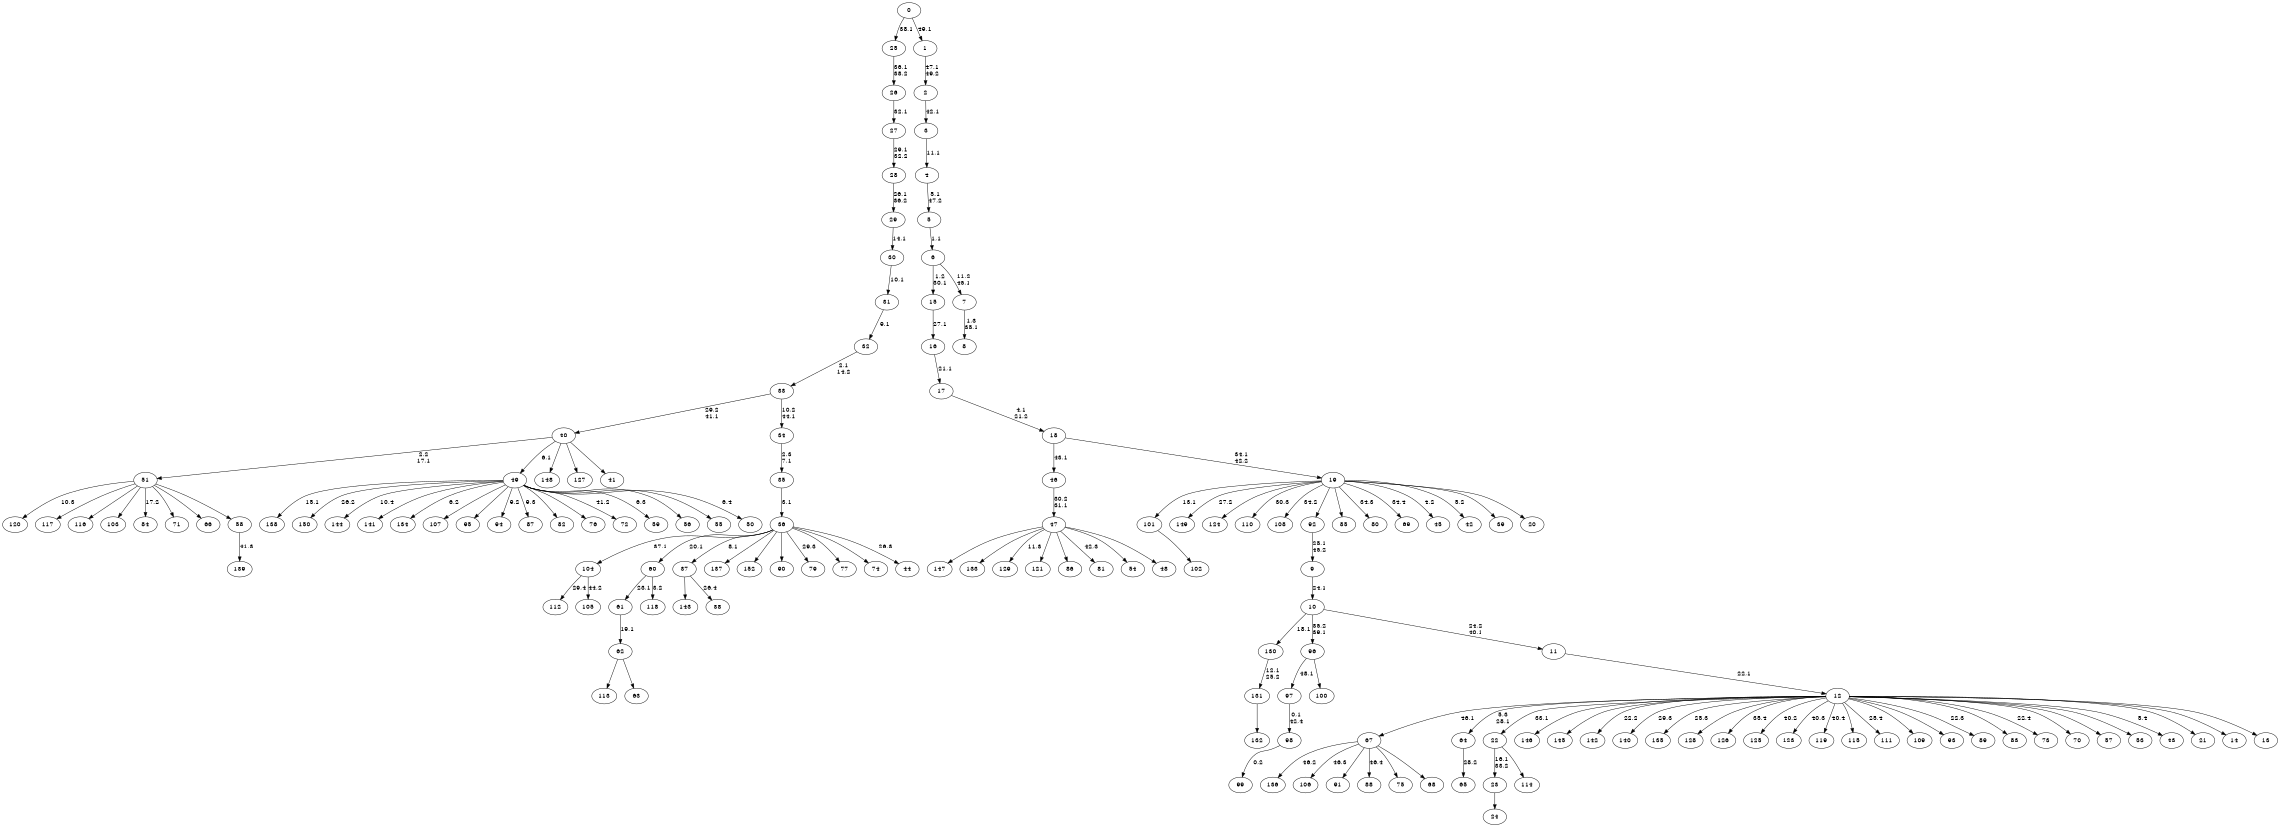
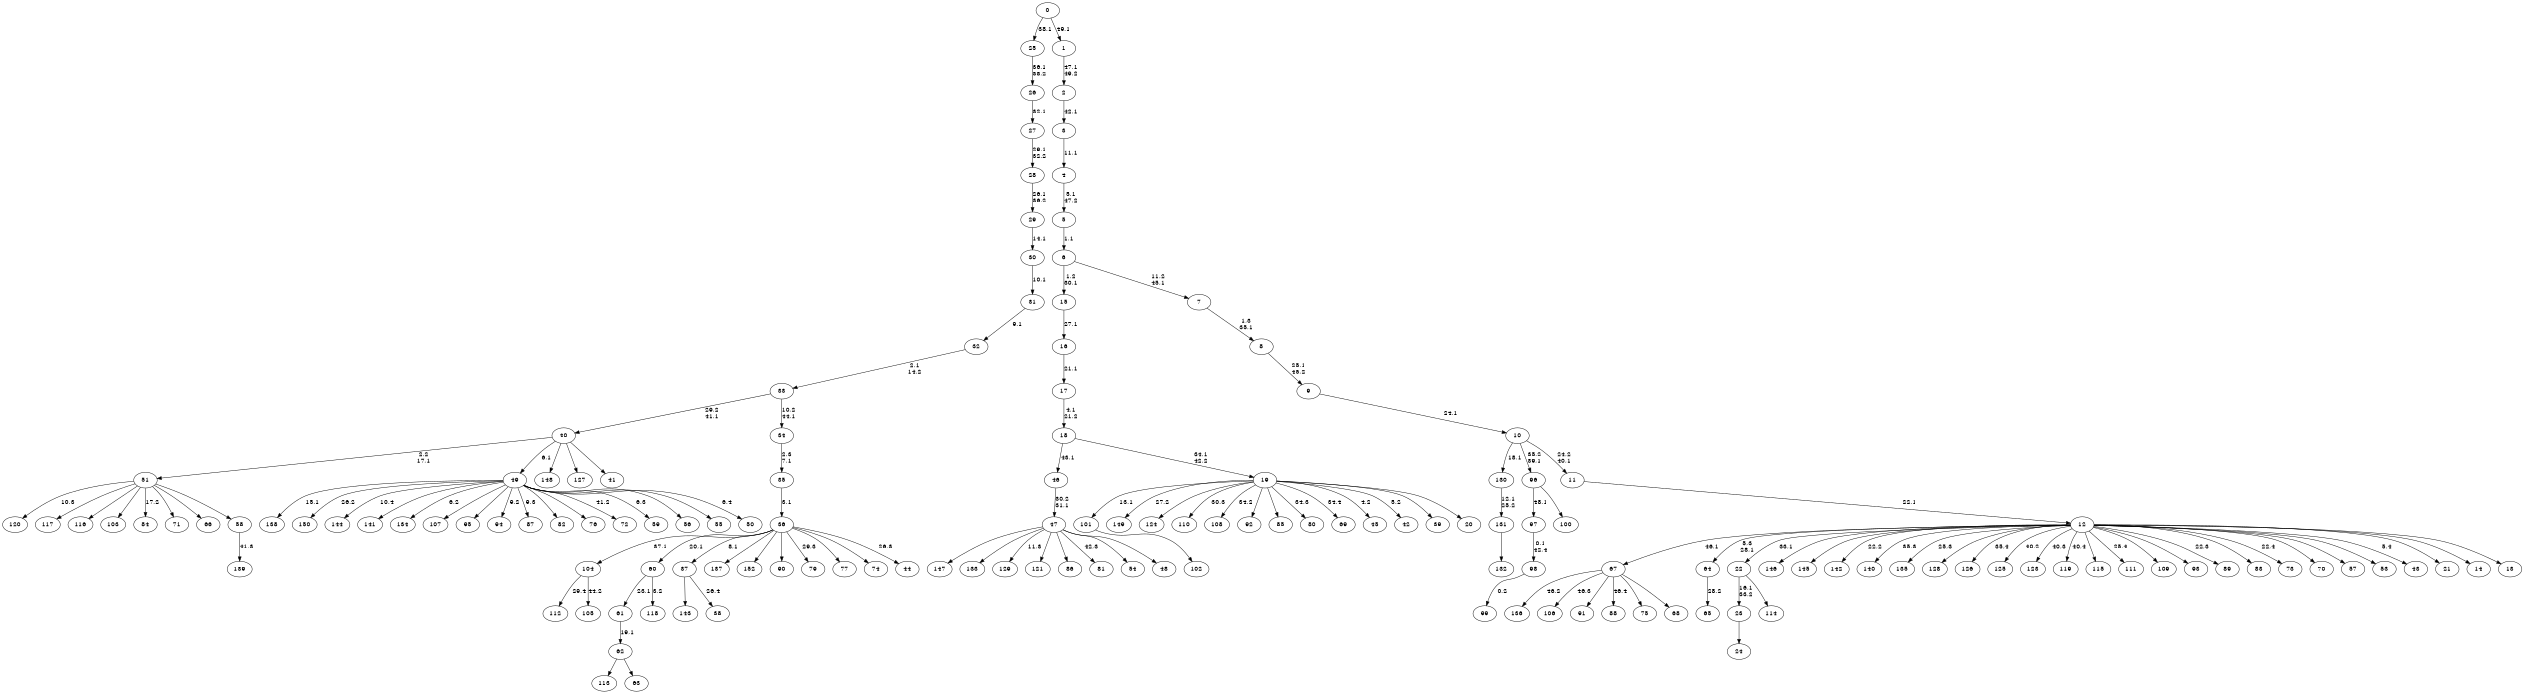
  digraph {
    fontname="DejaVu Serif"
    node [fontname="DejaVu Serif"]
    edge [fontname="DejaVu Serif"]
    131
    132
    130
    104
    112
    105
    101
    102
    98
    99
    97
    96
    100
    67
    136
    106
    91
    88
    75
    68
    64
    65
    62
    113
    63
    61
    60
    118
    51
    120
    117
    116
    103
    84
    71
    66
    58
    139
    49
    138
    150
    144
    141
    134
    107
    95
    94
    87
    82
    76
    72
    59
    56
    55
    50
    47
    147
    133
    129
    121
    86
    81
    54
    48
    46
    40
    148
    127
    41
    37
    143
    38
    36
    137
    n75 [label=152]
    90
    79
    77
    74
    44
    35
    34
    33
    32
    31
    30
    29
    28
    27
    26
    25
    23
    24
    22
    114
    19
    149
    124
    110
    108
    92
    85
    80
    69
    45
    42
    39
    20
    18
    17
    16
    15
    12
    146
    145
    142
    140
    135
    128
    126
    125
    123
    119
    115
    111
    109
    93
    89
    83
    73
    70
    57
    53
    43
    21
    14
    13
    11
    10
    9
    8
    7
    6
    5
    4
    3
    2
    1
    0
    131 -> 132
    130 -> 131 [label="12,1\n25,2"]
    104 -> 112 [label="29,4"]
    104 -> 105 [label="44,2"]
    101 -> 102
    98 -> 99 [label="0,2"]
    97 -> 98 [label="0,1\n42,4"]
    96 -> 97 [label="48,1"]
    96 -> 100
    67 -> 136 [label="46,2"]
    67 -> 106 [label="46,3"]
    67 -> 91
    67 -> 88 [label="46,4"]
    67 -> 75
    67 -> 68
    64 -> 65 [label="28,2"]
    62 -> 113
    62 -> 63
    61 -> 62 [label="19,1"]
    60 -> 61 [label="23,1"]
    60 -> 118 [label="3,2"]
    51 -> 120 [label="10,3"]
    51 -> 117
    51 -> 116
    51 -> 103
    51 -> 84 [label="17,2"]
    51 -> 71
    51 -> 66
    51 -> 58
    58 -> 139 [label="41,3"]
    49 -> 138 [label="15,1"]
    49 -> 150 [label="26,2"]
    49 -> 144 [label="10,4"]
    49 -> 141
    49 -> 134 [label="6,2"]
    49 -> 107
    49 -> 95
    49 -> 94 [label="9,2"]
    49 -> 87 [label="9,3"]
    49 -> 82
    49 -> 76
    49 -> 72 [label="41,2"]
    49 -> 59 [label="6,3"]
    49 -> 56
    49 -> 55
    49 -> 50 [label="6,4"]
    47 -> 147
    47 -> 133
    47 -> 129 [label="11,3"]
    47 -> 121
    47 -> 86
    47 -> 81 [label="42,3"]
    47 -> 54
    47 -> 48
    46 -> 47 [label="30,2\n31,1"]
    40 -> 51 [label="2,2\n17,1"]
    40 -> 49 [label="6,1"]
    40 -> 148
    40 -> 127
    40 -> 41
    37 -> 143
    37 -> 38 [label="26,4"]
    36 -> 104 [label="37,1"]
    36 -> 60 [label="20,1"]
    36 -> 37 [label="8,1"]
    36 -> 137
    36 -> n75
    36 -> 90
    36 -> 79 [label="29,3"]
    36 -> 77
    36 -> 74
    36 -> 44 [label="26,3"]
    35 -> 36 [label="3,1"]
    34 -> 35 [label="2,3\n7,1"]
    33 -> 40 [label="29,2\n41,1"]
    33 -> 34 [label="10,2\n44,1"]
    32 -> 33 [label="2,1\n14,2"]
    31 -> 32 [label="9,1"]
    30 -> 31 [label="10,1"]
    29 -> 30 [label="14,1"]
    28 -> 29 [label="26,1\n36,2"]
    27 -> 28 [label="29,1\n32,2"]
    26 -> 27 [label="32,1"]
    25 -> 26 [label="36,1\n38,2"]
    23 -> 24
    22 -> 23 [label="16,1\n33,2"]
    22 -> 114
    19 -> 101 [label="13,1"]
    19 -> 149 [label="27,2"]
    19 -> 124
    19 -> 110 [label="30,3"]
    19 -> 108 [label="34,2"]
    19 -> 92
    19 -> 85
    19 -> 80 [label="34,3"]
    19 -> 69 [label="34,4"]
    19 -> 45 [label="4,2"]
    19 -> 42 [label="5,2"]
    19 -> 39
    19 -> 20
    18 -> 46 [label="43,1"]
    18 -> 19 [label="34,1\n42,2"]
    17 -> 18 [label="4,1\n21,2"]
    16 -> 17 [label="21,1"]
    15 -> 16 [label="27,1"]
    12 -> 67 [label="46,1"]
    12 -> 64 [label="5,3\n28,1"]
    12 -> 22 [label="33,1"]
    12 -> 146
    12 -> 145
    12 -> 142 [label="22,2"]
-   12 -> 140 [label="29,3"]
+   12 -> 140 [label="35,3"]
    12 -> 135 [label="25,3"]
    12 -> 128
    12 -> 126 [label="35,4"]
    12 -> 125 [label="40,2"]
    12 -> 123 [label="40,3"]
    12 -> 119 [label="40,4"]
    12 -> 115
    12 -> 111 [label="25,4"]
    12 -> 109
    12 -> 93
    12 -> 89 [label="22,3"]
    12 -> 83
    12 -> 73 [label="22,4"]
    12 -> 70
    12 -> 57
    12 -> 53
    12 -> 43 [label="5,4"]
    12 -> 21
    12 -> 14
    12 -> 13
    11 -> 12 [label="22,1"]
    10 -> 130 [label="18,1"]
    10 -> 96 [label="35,2\n39,1"]
    10 -> 11 [label="24,2\n40,1"]
    9 -> 10 [label="24,1"]
-   92 -> 9 [label="25,1\n45,2"]
+   8 -> 9 [label="25,1\n45,2"]
    7 -> 8 [label="1,3\n35,1"]
    6 -> 15 [label="1,2\n30,1"]
    6 -> 7 [label="11,2\n45,1"]
    5 -> 6 [label="1,1"]
    4 -> 5 [label="5,1\n47,2"]
    3 -> 4 [label="11,1"]
    2 -> 3 [label="42,1"]
    1 -> 2 [label="47,1\n49,2"]
    0 -> 25 [label="38,1"]
    0 -> 1 [label="49,1"]
  }
